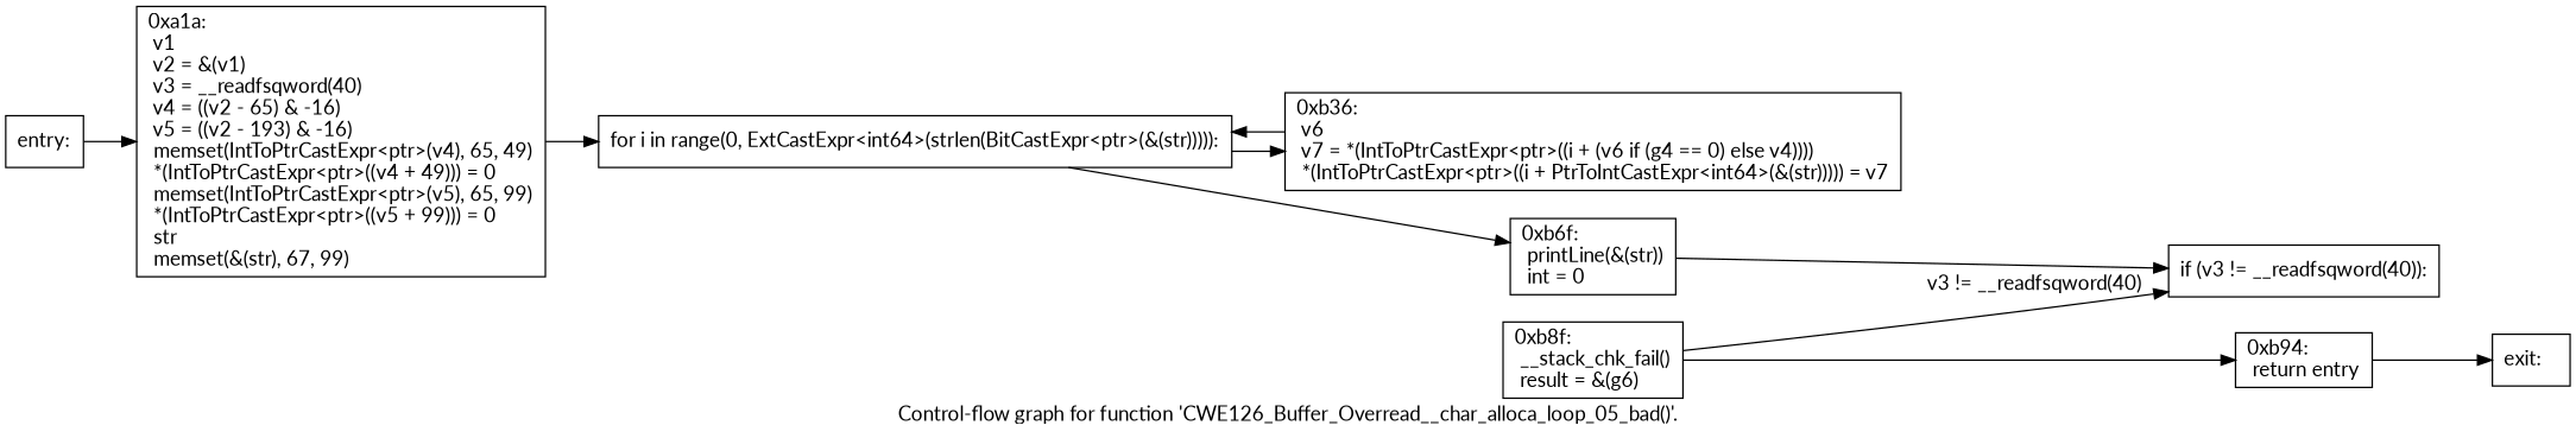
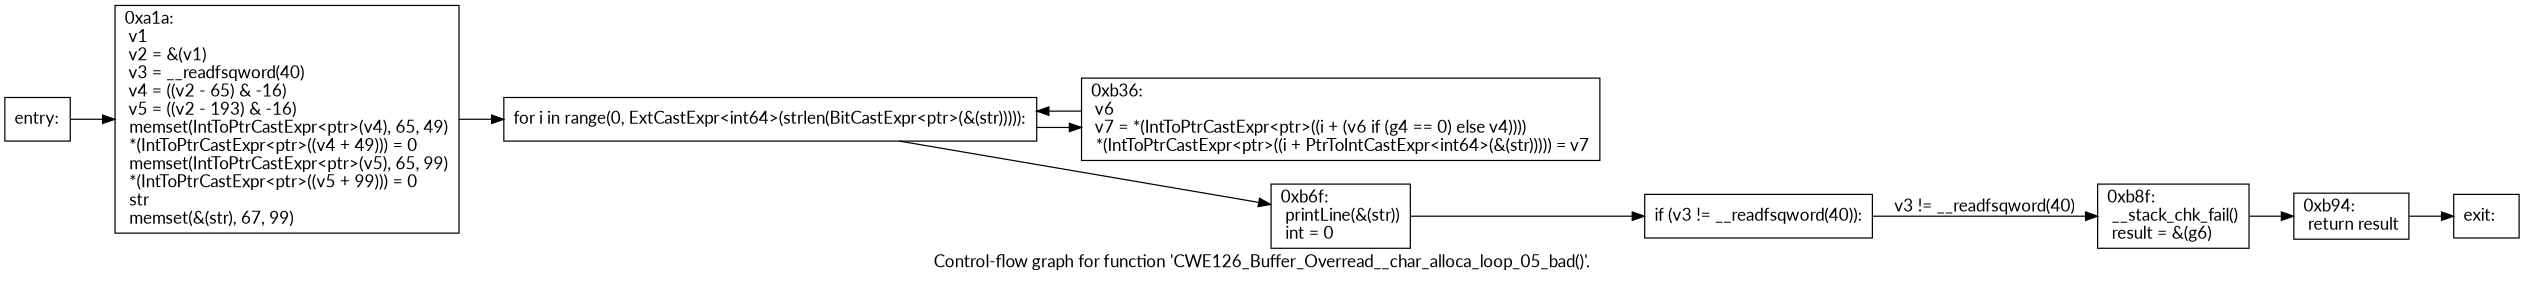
  digraph {
    fontname=Lato
    label="Control-flow graph for function 'CWE126_Buffer_Overread__char_alloca_loop_05_bad()'."
    rankdir=LR
    node [fontname=Lato shape=record]
    edge [fontname=Lato]
    n1 [label="{entry:\l}"]
    n2 [label="{0xa1a:\l  v1\l  v2 = &(v1)\l  v3 = __readfsqword(40)\l  v4 = ((v2 - 65) & -16)\l  v5 = ((v2 - 193) & -16)\l  memset(IntToPtrCastExpr\<ptr\>(v4), 65, 49)\l  *(IntToPtrCastExpr\<ptr\>((v4 + 49))) = 0\l  memset(IntToPtrCastExpr\<ptr\>(v5), 65, 99)\l  *(IntToPtrCastExpr\<ptr\>((v5 + 99))) = 0\l  str\l  memset(&(str), 67, 99)\l}"]
    n3 [label="{  for i in range(0, ExtCastExpr\<int64\>(strlen(BitCastExpr\<ptr\>(&(str))))):\l}"]
    n4 [label="{0xb36:\l  v6\l  v7 = *(IntToPtrCastExpr\<ptr\>((i + (v6 if (g4 == 0) else v4))))\l  *(IntToPtrCastExpr\<ptr\>((i + PtrToIntCastExpr\<int64\>(&(str))))) = v7\l}"]
    n5 [label="{0xb6f:\l  printLine(&(str))\l  int = 0\l}"]
    n6 [label="{  if (v3 != __readfsqword(40)):\l}"]
    n7 [label="{0xb8f:\l  __stack_chk_fail()\l  result = &(g6)\l}"]
-   n8 [label="{0xb94:\l  return entry\l}"]
+   n8 [label="{0xb94:\l  return result\l}"]
    n9 [label="{exit:\l}"]
    n1 -> n2
    n2 -> n3
    n3 -> n4
    n3 -> n5
    n4 -> n3
    n5 -> n6
-   n7 -> n6 [label="v3 != __readfsqword(40)"]
+   n6 -> n7 [label="v3 != __readfsqword(40)"]
    n7 -> n8
    n8 -> n9
  }
